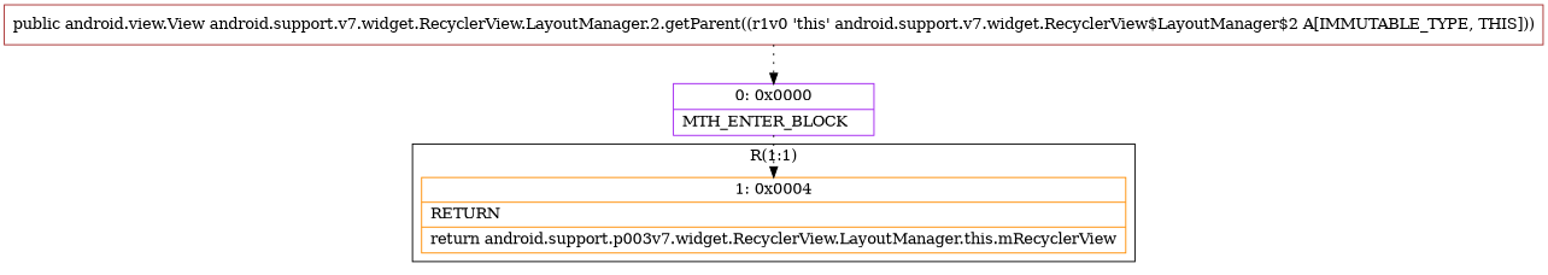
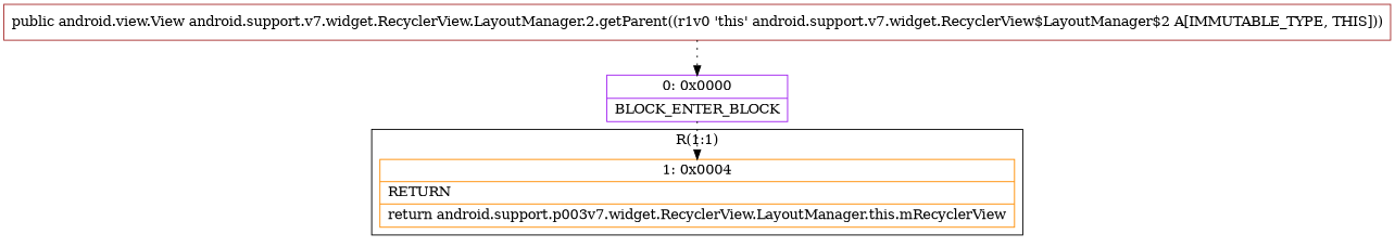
  digraph {
    node [shape=record]
    edge [style=dotted]
    n1 [color=darkorange label="{1\:\ 0x0004|RETURN\l|return android.support.p003v7.widget.RecyclerView.LayoutManager.this.mRecyclerView\l}"]
-   n2 [color=purple label="{0\:\ 0x0000|MTH_ENTER_BLOCK\l}"]
+   n2 [color=purple label="{0\:\ 0x0000|BLOCK_ENTER_BLOCK\l}"]
    n3 [label="{public android.view.View android.support.v7.widget.RecyclerView.LayoutManager.2.getParent((r1v0 'this' android.support.v7.widget.RecyclerView$LayoutManager$2 A[IMMUTABLE_TYPE, THIS])) }" color=brown]
    subgraph cluster_1 {
      label="R(1:1)"
      n1
    }
    n2 -> n1
    n3 -> n2
  }
